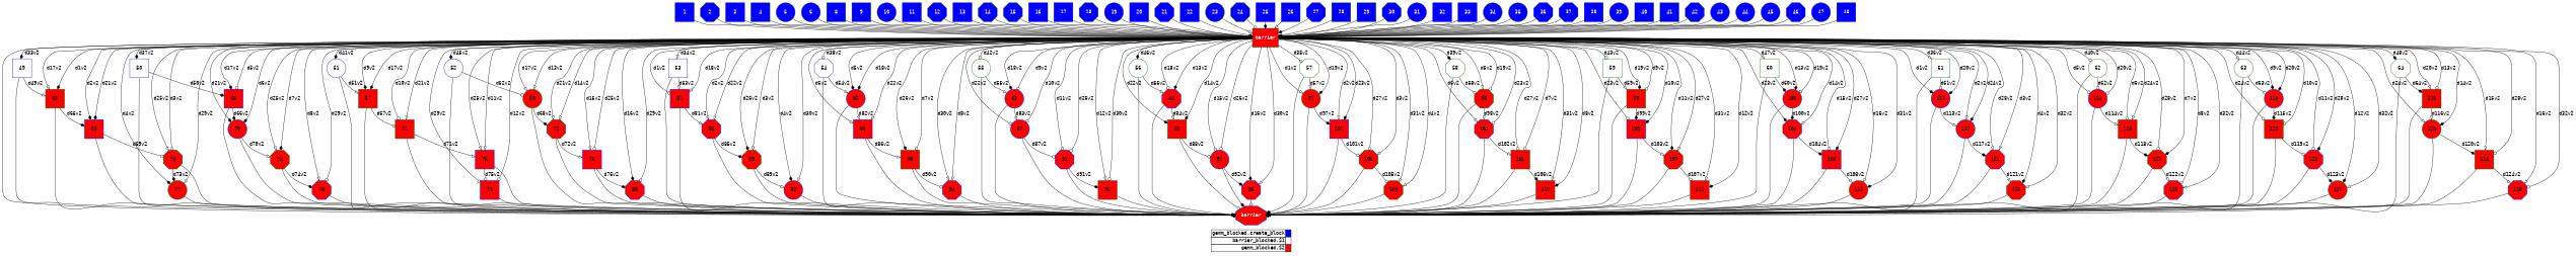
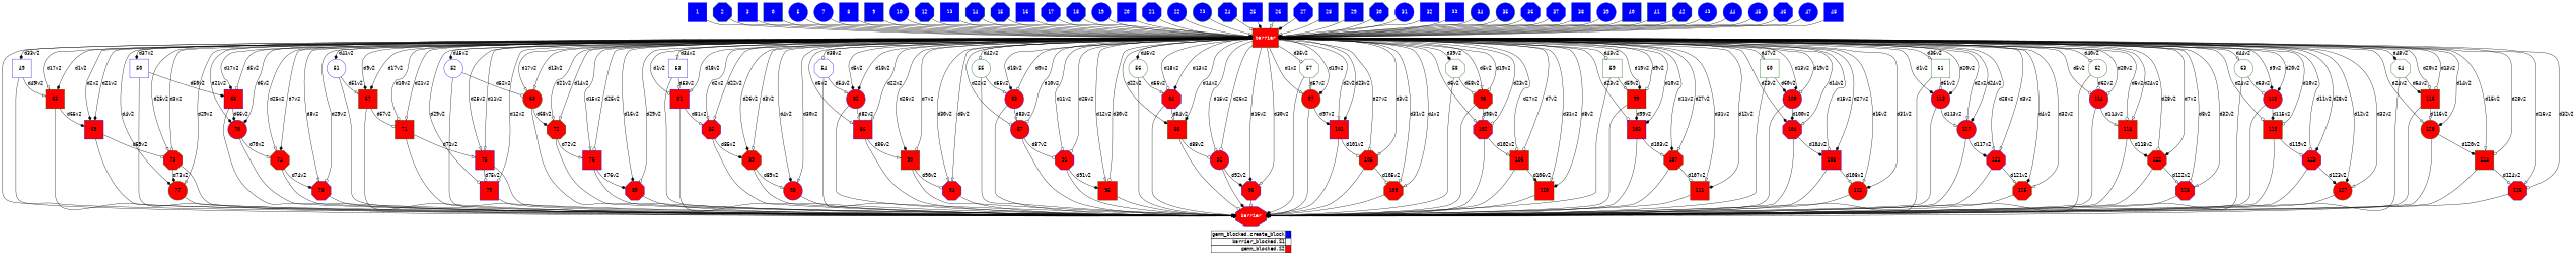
  digraph {
    fontname="DejaVu Sans Mono"
    labeljust=l
    rankdir=TB
    node [color=blue fillcolor="#ff0000" fontcolor="#000000" fontname="DejaVu Sans Mono" shape=box style=filled]
    edge [arrowhead=onormal fontname="DejaVu Sans Mono"]
    1 [fillcolor="#0000ff" fontcolor="#ffffff" height=0.75]
    n2 [color=darkgreen fontcolor="#FFFFFF" height=0.75 label=barrier]
    2 [color=darkgreen fillcolor="#0000ff" fontcolor="#ffffff" height=0.75 shape=octagon]
    3 [fillcolor="#0000ff" fontcolor="#ffffff" height=0.75]
-   4 [color=darkgreen fillcolor="#0000ff" fontcolor="#ffffff" height=0.75]
+   4 [color=darkgreen fillcolor="#0000ff" fontcolor="#ffffff" height=0.75 label=0]
    5 [fillcolor="#0000ff" fontcolor="#ffffff" height=0.75 shape=ellipse]
-   7 [fillcolor="#0000ff" fontcolor="#ffffff" height=0.75 shape=ellipse label=6]
-   8 [color=darkgreen fillcolor="#0000ff" fontcolor="#ffffff" height=0.75]
+   7 [fillcolor="#0000ff" fontcolor="#ffffff" height=0.75 shape=ellipse]
+   8 [fillcolor="#0000ff" fontcolor="#ffffff" height=0.75]
    9 [color=darkgreen fillcolor="#0000ff" fontcolor="#ffffff" height=0.75]
    10 [fillcolor="#0000ff" fontcolor="#ffffff" height=0.75 shape=ellipse]
-   11 [fillcolor="#0000ff" fontcolor="#ffffff" height=0.75]
    12 [color=darkgreen fillcolor="#0000ff" fontcolor="#ffffff" height=0.75 shape=octagon]
    13 [fillcolor="#0000ff" fontcolor="#ffffff" height=0.75]
    14 [color=darkgreen fillcolor="#0000ff" fontcolor="#ffffff" height=0.75 shape=octagon]
    15 [color=darkgreen fillcolor="#0000ff" fontcolor="#ffffff" height=0.75 shape=octagon]
    16 [fillcolor="#0000ff" fontcolor="#ffffff" height=0.75]
-   17 [fillcolor="#0000ff" fontcolor="#ffffff" height=0.75]
+   17 [fillcolor="#0000ff" fontcolor="#ffffff" height=0.75 shape=octagon]
    18 [color=darkgreen fillcolor="#0000ff" fontcolor="#ffffff" height=0.75 shape=octagon]
    19 [fillcolor="#0000ff" fontcolor="#ffffff" height=0.75 shape=ellipse]
    20 [fillcolor="#0000ff" fontcolor="#ffffff" height=0.75]
    21 [fillcolor="#0000ff" fontcolor="#ffffff" height=0.75 shape=octagon]
-   22 [fillcolor="#0000ff" fontcolor="#ffffff" height=0.75]
+   22 [fillcolor="#0000ff" fontcolor="#ffffff" height=0.75 shape=ellipse]
    23 [color=darkgreen fillcolor="#0000ff" fontcolor="#ffffff" height=0.75 shape=ellipse]
    24 [color=darkgreen fillcolor="#0000ff" fontcolor="#ffffff" height=0.75 shape=octagon]
    25 [fillcolor="#0000ff" fontcolor="#ffffff" height=0.75]
    26 [color=darkgreen fillcolor="#0000ff" fontcolor="#ffffff" height=0.75]
    27 [fillcolor="#0000ff" fontcolor="#ffffff" height=0.75 shape=octagon]
    28 [color=darkgreen fillcolor="#0000ff" fontcolor="#ffffff" height=0.75]
    29 [color=darkgreen fillcolor="#0000ff" fontcolor="#ffffff" height=0.75]
    30 [color=darkgreen fillcolor="#0000ff" fontcolor="#ffffff" height=0.75 shape=octagon]
    31 [fillcolor="#0000ff" fontcolor="#ffffff" height=0.75 shape=ellipse]
    32 [fillcolor="#0000ff" fontcolor="#ffffff" height=0.75]
    33 [fillcolor="#0000ff" fontcolor="#ffffff" height=0.75]
    34 [color=darkgreen fillcolor="#0000ff" fontcolor="#ffffff" height=0.75 shape=ellipse]
    35 [color=darkgreen fillcolor="#0000ff" fontcolor="#ffffff" height=0.75 shape=ellipse]
    36 [fillcolor="#0000ff" fontcolor="#ffffff" height=0.75 shape=octagon]
    37 [fillcolor="#0000ff" fontcolor="#ffffff" height=0.75 shape=octagon]
    38 [fillcolor="#0000ff" fontcolor="#ffffff" height=0.75]
    39 [fillcolor="#0000ff" fontcolor="#ffffff" height=0.75 shape=ellipse]
    40 [color=darkgreen fillcolor="#0000ff" fontcolor="#ffffff" height=0.75]
    41 [color=darkgreen fillcolor="#0000ff" fontcolor="#ffffff" height=0.75]
    42 [color=darkgreen fillcolor="#0000ff" fontcolor="#ffffff" height=0.75 shape=octagon]
    43 [fillcolor="#0000ff" fontcolor="#ffffff" height=0.75 shape=ellipse]
    44 [fillcolor="#0000ff" fontcolor="#ffffff" height=0.75 shape=ellipse]
    45 [fillcolor="#0000ff" fontcolor="#ffffff" height=0.75 shape=ellipse]
    46 [fillcolor="#0000ff" fontcolor="#ffffff" height=0.75 shape=octagon]
    47 [fillcolor="#0000ff" fontcolor="#ffffff" height=0.75 shape=ellipse]
    48 [fillcolor="#0000ff" fontcolor="#ffffff" height=0.75]
    49 [fillcolor="#ffffff" height=0.75]
    50 [fillcolor="#ffffff" height=0.75]
    51 [fillcolor="#ffffff" height=0.75 shape=ellipse]
    52 [fillcolor="#ffffff" height=0.75 shape=ellipse]
    53 [fillcolor="#ffffff" height=0.75]
    54 [fillcolor="#ffffff" height=0.75 shape=octagon]
    55 [color=darkgreen fillcolor="#ffffff" height=0.75 shape=ellipse]
    56 [color=darkgreen fillcolor="#ffffff" height=0.75 shape=ellipse]
    57 [color=darkgreen fillcolor="#ffffff" height=0.75 shape=octagon]
    58 [color=darkgreen fillcolor="#ffffff" height=0.75 shape=octagon]
    59 [color=darkgreen fillcolor="#ffffff" height=0.75]
    60 [color=darkgreen fillcolor="#ffffff" height=0.75]
    61 [color=darkgreen fillcolor="#ffffff" height=0.75]
    62 [color=darkgreen fillcolor="#ffffff" height=0.75 shape=ellipse]
    63 [color=darkgreen fillcolor="#ffffff" height=0.75 shape=ellipse]
    64 [color=darkgreen fillcolor="#ffffff" height=0.75 shape=octagon]
    65 [color=darkgreen height=0.75]
    66 [height=0.75]
    67 [color=darkgreen height=0.75]
    68 [color=darkgreen height=0.75 shape=ellipse]
    69 [height=0.75]
    70 [height=0.75 shape=ellipse]
    71 [color=darkgreen height=0.75]
    72 [color=darkgreen height=0.75 shape=octagon]
    73 [color=darkgreen height=0.75 shape=octagon]
    74 [color=darkgreen height=0.75 shape=octagon]
    75 [height=0.75]
    76 [height=0.75]
    77 [color=darkgreen height=0.75 shape=ellipse]
    78 [height=0.75 shape=octagon]
    79 [height=0.75]
    80 [height=0.75 shape=octagon]
    81 [height=0.75]
    82 [height=0.75 shape=ellipse]
    83 [height=0.75 shape=ellipse]
    84 [height=0.75 shape=octagon]
    85 [height=0.75 shape=octagon]
    86 [height=0.75]
    87 [height=0.75 shape=ellipse]
    88 [color=darkgreen height=0.75]
    89 [color=darkgreen height=0.75 shape=octagon]
    90 [color=darkgreen height=0.75]
    91 [height=0.75 shape=octagon]
    92 [height=0.75 shape=ellipse]
    93 [height=0.75 shape=ellipse]
    94 [height=0.75 shape=octagon]
    95 [color=darkgreen height=0.75]
    96 [height=0.75 shape=octagon]
    97 [color=darkgreen height=0.75 shape=ellipse]
    98 [color=darkgreen height=0.75 shape=octagon]
    99 [color=darkgreen height=0.75]
    100 [height=0.75 shape=ellipse]
    101 [height=0.75]
    102 [height=0.75 shape=octagon]
    103 [height=0.75]
    104 [height=0.75 shape=octagon]
    105 [color=darkgreen height=0.75 shape=octagon]
    106 [color=darkgreen height=0.75]
    107 [color=darkgreen height=0.75 shape=octagon]
    108 [height=0.75]
    109 [color=darkgreen height=0.75 shape=octagon]
    110 [color=darkgreen height=0.75]
    111 [color=darkgreen height=0.75]
    112 [color=darkgreen height=0.75 shape=ellipse]
    113 [height=0.75 shape=ellipse]
    114 [height=0.75 shape=ellipse]
    115 [height=0.75 shape=ellipse]
    116 [color=darkgreen height=0.75]
    117 [height=0.75 shape=ellipse]
    118 [color=darkgreen height=0.75]
    119 [color=darkgreen height=0.75]
    120 [color=darkgreen height=0.75 shape=ellipse]
    121 [height=0.75 shape=octagon]
    122 [color=darkgreen height=0.75 shape=octagon]
    123 [height=0.75 shape=octagon]
    124 [color=darkgreen height=0.75]
    125 [color=darkgreen height=0.75 shape=octagon]
    126 [height=0.75 shape=octagon]
    127 [color=darkgreen height=0.75 shape=ellipse]
    128 [height=0.75 shape=octagon]
    n129 [fontcolor="#FFFFFF" height=0.75 label=barrier shape=octagon]
    n130 [height=0.75 label=<       <table border="0" cellpadding="2" cellspacing="0" cellborder="1"> <tr> <td align="right">gemm_blocked.create_block</td> <td bgcolor="#0000ff">&nbsp;</td> </tr> <tr> <td align="right">barrier_blocked.S1</td> <td bgcolor="#ffffff">&nbsp;</td> </tr> <tr> <td align="right">gemm_blocked.S2</td> <td bgcolor="#ff0000">&nbsp;</td> </tr>       </table>     > shape=plaintext color="" fillcolor="" fontcolor="" style=""]
    subgraph sub_1 {
      ranksep=0.20
      1
      n2
      2
      3
      4
      5
      7
      8
      9
      10
-     11
      12
      13
      14
      15
      16
      17
      18
      19
      20
      21
      22
      23
      24
      25
      26
      27
      28
      29
      30
      31
      32
      33
      34
      35
      36
      37
      38
      39
      40
      41
      42
      43
      44
      45
      46
      47
      48
      49
      50
      51
      52
      53
      54
      55
      56
      57
      58
      59
      60
      61
      62
      63
      64
      65
      66
      67
      68
      69
      70
      71
      72
      73
      74
      75
      76
      77
      78
      79
      80
      81
      82
      83
      84
      85
      86
      87
      88
      89
      90
      91
      92
      93
      94
      95
      96
      97
      98
      99
      100
      101
      102
      103
      104
      105
      106
      107
      108
      109
      110
      111
      112
      113
      114
      115
      116
      117
      118
      119
      120
      121
      122
      123
      124
      125
      126
      127
      128
      n129
    }
    subgraph sub_2 {
      label=Legend
      rank=sink
      ranksep=0.20
      n130
    }
    1 -> n2
    n2 -> 49 [arrowhead=diamond label=d33v2]
    n2 -> 50 [arrowhead=diamond label=d37v2]
    n2 -> 51 [arrowhead=diamond label=d41v2]
    n2 -> 52 [arrowhead=diamond label=d45v2]
    n2 -> 53 [label=d34v2]
    n2 -> 54 [arrowhead=odot label=d38v2]
    n2 -> 55 [arrowhead=odot label=d42v2]
    n2 -> 56 [arrowhead=diamond label=d46v2]
    n2 -> 57 [arrowhead=odot label=d35v2]
    n2 -> 58 [arrowhead=diamond label=d39v2]
    n2 -> 59 [arrowhead=odot label=d43v2]
    n2 -> 60 [label=d47v2]
    n2 -> 61 [label=d36v2]
    n2 -> 62 [arrowhead=odot label=d40v2]
    n2 -> 63 [label=d44v2]
    n2 -> 64 [arrowhead=diamond label=d48v2]
    n2 -> 65 [arrowhead=diamond label=d1v2]
    n2 -> 65 [label=d17v2]
    n2 -> 66 [arrowhead=odot label=d5v2]
    n2 -> 66 [arrowhead=diamond label=d17v2]
    n2 -> 67 [arrowhead=diamond label=d9v2]
    n2 -> 67 [arrowhead=diamond label=d17v2]
    n2 -> 68 [label=d13v2]
    n2 -> 68 [label=d17v2]
    n2 -> 69 [arrowhead=diamond label=d2v2]
    n2 -> 69 [arrowhead=diamond label=d21v2]
    n2 -> 70 [arrowhead=diamond label=d6v2]
    n2 -> 70 [arrowhead=diamond label=d21v2]
    n2 -> 71 [arrowhead=odot label=d10v2]
    n2 -> 71 [label=d21v2]
    n2 -> 72 [label=d14v2]
    n2 -> 72 [label=d21v2]
    n2 -> 73 [arrowhead=odot label=d3v2]
    n2 -> 73 [label=d25v2]
    n2 -> 74 [arrowhead=diamond label=d7v2]
    n2 -> 74 [label=d25v2]
    n2 -> 75 [label=d11v2]
    n2 -> 75 [label=d25v2]
    n2 -> 76 [label=d15v2]
    n2 -> 76 [arrowhead=odot label=d25v2]
    n2 -> 77 [arrowhead=diamond label=d4v2]
    n2 -> 77 [label=d29v2]
    n2 -> 78 [label=d8v2]
    n2 -> 78 [arrowhead=odot label=d29v2]
    n2 -> 79 [arrowhead=odot label=d12v2]
    n2 -> 79 [arrowhead=odot label=d29v2]
    n2 -> 80 [arrowhead=diamond label=d16v2]
    n2 -> 80 [arrowhead=odot label=d29v2]
    n2 -> 81 [arrowhead=odot label=d1v2]
    n2 -> 81 [label=d18v2]
    n2 -> 82 [arrowhead=diamond label=d5v2]
    n2 -> 82 [arrowhead=diamond label=d18v2]
    n2 -> 83 [arrowhead=odot label=d9v2]
    n2 -> 83 [arrowhead=diamond label=d18v2]
    n2 -> 84 [arrowhead=diamond label=d13v2]
    n2 -> 84 [arrowhead=odot label=d18v2]
    n2 -> 85 [label=d2v2]
    n2 -> 85 [label=d22v2]
    n2 -> 86 [label=d6v2]
    n2 -> 86 [label=d22v2]
    n2 -> 87 [arrowhead=odot label=d10v2]
    n2 -> 87 [arrowhead=odot label=d22v2]
    n2 -> 88 [arrowhead=diamond label=d14v2]
    n2 -> 88 [arrowhead=diamond label=d22v2]
    n2 -> 89 [label=d3v2]
    n2 -> 89 [arrowhead=diamond label=d26v2]
    n2 -> 90 [arrowhead=odot label=d7v2]
    n2 -> 90 [arrowhead=diamond label=d26v2]
    n2 -> 91 [arrowhead=odot label=d11v2]
    n2 -> 91 [arrowhead=odot label=d26v2]
    n2 -> 92 [arrowhead=odot label=d15v2]
    n2 -> 92 [arrowhead=odot label=d26v2]
    n2 -> 93 [arrowhead=diamond label=d4v2]
    n2 -> 93 [label=d30v2]
    n2 -> 94 [label=d8v2]
    n2 -> 94 [label=d30v2]
    n2 -> 95 [label=d12v2]
    n2 -> 95 [arrowhead=odot label=d30v2]
    n2 -> 96 [arrowhead=diamond label=d16v2]
    n2 -> 96 [label=d30v2]
    n2 -> 97 [label=d1v2]
    n2 -> 97 [arrowhead=diamond label=d19v2]
    n2 -> 98 [label=d5v2]
    n2 -> 98 [arrowhead=odot label=d19v2]
    n2 -> 99 [arrowhead=odot label=d9v2]
    n2 -> 99 [arrowhead=diamond label=d19v2]
    n2 -> 100 [arrowhead=diamond label=d13v2]
    n2 -> 100 [arrowhead=odot label=d19v2]
    n2 -> 101 [label=d2v2]
    n2 -> 101 [arrowhead=diamond label=d23v2]
    n2 -> 102 [label=d6v2]
    n2 -> 102 [arrowhead=odot label=d23v2]
    n2 -> 103 [arrowhead=diamond label=d10v2]
    n2 -> 103 [arrowhead=odot label=d23v2]
    n2 -> 104 [label=d14v2]
    n2 -> 104 [arrowhead=diamond label=d23v2]
    n2 -> 105 [label=d3v2]
    n2 -> 105 [arrowhead=odot label=d27v2]
    n2 -> 106 [arrowhead=odot label=d7v2]
    n2 -> 106 [arrowhead=odot label=d27v2]
    n2 -> 107 [arrowhead=diamond label=d11v2]
    n2 -> 107 [label=d27v2]
    n2 -> 108 [arrowhead=odot label=d15v2]
    n2 -> 108 [arrowhead=diamond label=d27v2]
    n2 -> 109 [label=d4v2]
    n2 -> 109 [label=d31v2]
    n2 -> 110 [arrowhead=diamond label=d8v2]
    n2 -> 110 [label=d31v2]
    n2 -> 111 [arrowhead=diamond label=d12v2]
    n2 -> 111 [label=d31v2]
    n2 -> 112 [label=d16v2]
    n2 -> 112 [arrowhead=diamond label=d31v2]
    n2 -> 113 [arrowhead=diamond label=d1v2]
    n2 -> 113 [arrowhead=diamond label=d20v2]
    n2 -> 114 [arrowhead=odot label=d5v2]
    n2 -> 114 [arrowhead=odot label=d20v2]
    n2 -> 115 [arrowhead=diamond label=d9v2]
    n2 -> 115 [arrowhead=diamond label=d20v2]
    n2 -> 116 [arrowhead=odot label=d13v2]
    n2 -> 116 [label=d20v2]
    n2 -> 117 [label=d2v2]
    n2 -> 117 [arrowhead=diamond label=d24v2]
    n2 -> 118 [arrowhead=odot label=d6v2]
    n2 -> 118 [label=d24v2]
    n2 -> 119 [arrowhead=odot label=d10v2]
    n2 -> 119 [arrowhead=odot label=d24v2]
    n2 -> 120 [arrowhead=diamond label=d14v2]
    n2 -> 120 [label=d24v2]
    n2 -> 121 [label=d3v2]
    n2 -> 121 [label=d28v2]
    n2 -> 122 [arrowhead=diamond label=d7v2]
    n2 -> 122 [arrowhead=odot label=d28v2]
    n2 -> 123 [arrowhead=odot label=d11v2]
    n2 -> 123 [arrowhead=diamond label=d28v2]
    n2 -> 124 [label=d15v2]
    n2 -> 124 [arrowhead=odot label=d28v2]
    n2 -> 125 [arrowhead=diamond label=d4v2]
    n2 -> 125 [label=d32v2]
    n2 -> 126 [arrowhead=odot label=d8v2]
    n2 -> 126 [label=d32v2]
    n2 -> 127 [arrowhead=diamond label=d12v2]
    n2 -> 127 [label=d32v2]
    n2 -> 128 [label=d16v2]
    n2 -> 128 [arrowhead=odot label=d32v2]
    n2 -> n129 [arrowhead=diamond]
    2 -> n2 [arrowhead=odot]
    3 -> n2 [arrowhead=odot]
    4 -> n2 [arrowhead=diamond]
    5 -> n2 [arrowhead=odot]
    7 -> n2
    8 -> n2 [arrowhead=diamond]
    9 -> n2 [arrowhead=diamond]
    10 -> n2
-   11 -> n2
    12 -> n2
    13 -> n2 [arrowhead=odot]
    14 -> n2 [arrowhead=odot]
    15 -> n2 [arrowhead=diamond]
    16 -> n2
    17 -> n2 [arrowhead=diamond]
    18 -> n2 [arrowhead=diamond]
    19 -> n2 [arrowhead=diamond]
    20 -> n2 [arrowhead=diamond]
    21 -> n2 [arrowhead=odot]
    22 -> n2 [arrowhead=odot]
    23 -> n2
    24 -> n2 [arrowhead=odot]
    25 -> n2 [arrowhead=diamond]
    26 -> n2
    27 -> n2 [arrowhead=diamond]
    28 -> n2
    29 -> n2
    30 -> n2
    31 -> n2 [arrowhead=diamond]
    32 -> n2 [arrowhead=odot]
    33 -> n2 [arrowhead=odot]
    34 -> n2 [arrowhead=diamond]
    35 -> n2 [arrowhead=odot]
    36 -> n2
    37 -> n2 [arrowhead=diamond]
    38 -> n2 [arrowhead=diamond]
    39 -> n2 [arrowhead=diamond]
    40 -> n2 [arrowhead=odot]
    41 -> n2 [arrowhead=odot]
    42 -> n2 [arrowhead=diamond]
    43 -> n2 [arrowhead=diamond]
    44 -> n2
    45 -> n2 [arrowhead=diamond]
    46 -> n2 [arrowhead=odot]
    47 -> n2 [arrowhead=odot]
    48 -> n2 [arrowhead=odot]
    49 -> 65 [label=d49v2]
    49 -> n129 [arrowhead=diamond]
    50 -> 66 [arrowhead=diamond label=d50v2]
    50 -> n129 [arrowhead=diamond]
    51 -> 67 [label=d51v2]
    51 -> n129
    52 -> 68 [arrowhead=odot label=d52v2]
    52 -> n129
    53 -> 81 [label=d53v2]
    53 -> n129
    54 -> 82 [label=d54v2]
    54 -> n129 [arrowhead=odot]
    55 -> 83 [label=d55v2]
    55 -> n129
    56 -> 84 [label=d56v2]
    56 -> n129 [arrowhead=diamond]
    57 -> 97 [label=d57v2]
    57 -> n129 [arrowhead=diamond]
    58 -> 98 [arrowhead=odot label=d58v2]
    58 -> n129
    59 -> 99 [label=d59v2]
    59 -> n129 [arrowhead=diamond]
    60 -> 100 [arrowhead=diamond label=d60v2]
    60 -> n129 [arrowhead=odot]
    61 -> 113 [arrowhead=odot label=d61v2]
    61 -> n129
    62 -> 114 [arrowhead=odot label=d62v2]
    62 -> n129
    63 -> 115 [arrowhead=odot label=d63v2]
    63 -> n129
    64 -> 116 [arrowhead=diamond label=d64v2]
    64 -> n129
    65 -> 69 [arrowhead=diamond label=d65v2]
    65 -> n129
    66 -> 70 [arrowhead=diamond label=d66v2]
    66 -> n129 [arrowhead=odot]
    67 -> 71 [arrowhead=odot label=d67v2]
    67 -> n129 [arrowhead=odot]
    68 -> 72 [arrowhead=diamond label=d68v2]
    68 -> n129 [arrowhead=diamond]
    69 -> 73 [arrowhead=odot label=d69v2]
    69 -> n129 [arrowhead=odot]
    70 -> 74 [label=d70v2]
    70 -> n129 [arrowhead=odot]
    71 -> 75 [label=d71v2]
    71 -> n129 [arrowhead=odot]
    72 -> 76 [label=d72v2]
    72 -> n129 [arrowhead=odot]
    73 -> 77 [arrowhead=diamond label=d73v2]
    73 -> n129 [arrowhead=odot]
    74 -> 78 [arrowhead=diamond label=d74v2]
    74 -> n129 [arrowhead=odot]
    75 -> 79 [arrowhead=odot label=d75v2]
    75 -> n129
    76 -> 80 [arrowhead=diamond label=d76v2]
    76 -> n129 [arrowhead=diamond]
    77 -> n129
    78 -> n129
    79 -> n129 [arrowhead=diamond]
    80 -> n129 [arrowhead=odot]
    81 -> 85 [label=d81v2]
    81 -> n129 [arrowhead=diamond]
    82 -> 86 [label=d82v2]
    82 -> n129
    83 -> 87 [label=d83v2]
    83 -> n129 [arrowhead=diamond]
    84 -> 88 [label=d84v2]
    84 -> n129
    85 -> 89 [arrowhead=diamond label=d85v2]
    85 -> n129 [arrowhead=odot]
    86 -> 90 [label=d86v2]
    86 -> n129
    87 -> 91 [arrowhead=odot label=d87v2]
    87 -> n129 [arrowhead=odot]
    88 -> 92 [arrowhead=odot label=d88v2]
    88 -> n129 [arrowhead=odot]
    89 -> 93 [label=d89v2]
    89 -> n129
    90 -> 94 [arrowhead=odot label=d90v2]
    90 -> n129
    91 -> 95 [arrowhead=diamond label=d91v2]
    91 -> n129
    92 -> 96 [arrowhead=diamond label=d92v2]
    92 -> n129 [arrowhead=diamond]
    93 -> n129 [arrowhead=odot]
    94 -> n129 [arrowhead=odot]
    95 -> n129
    96 -> n129 [arrowhead=odot]
    97 -> 101 [arrowhead=diamond label=d97v2]
    97 -> n129 [arrowhead=odot]
    98 -> 102 [label=d98v2]
    98 -> n129
    99 -> 103 [arrowhead=diamond label=d99v2]
    99 -> n129 [arrowhead=odot]
    100 -> 104 [arrowhead=diamond label=d100v2]
    100 -> n129 [arrowhead=diamond]
    101 -> 105 [arrowhead=odot label=d101v2]
    101 -> n129
    102 -> 106 [label=d102v2]
    102 -> n129 [arrowhead=odot]
    103 -> 107 [label=d103v2]
    103 -> n129 [arrowhead=odot]
    104 -> 108 [arrowhead=diamond label=d104v2]
    104 -> n129 [arrowhead=odot]
    105 -> 109 [arrowhead=odot label=d105v2]
    105 -> n129 [arrowhead=odot]
    106 -> 110 [arrowhead=diamond label=d106v2]
    106 -> n129 [arrowhead=odot]
    107 -> 111 [arrowhead=odot label=d107v2]
    107 -> n129
    108 -> 112 [label=d108v2]
    108 -> n129
    109 -> n129 [arrowhead=odot]
    110 -> n129 [arrowhead=odot]
    111 -> n129
    112 -> n129 [arrowhead=diamond]
    113 -> 117 [label=d113v2]
    113 -> n129 [arrowhead=odot]
    114 -> 118 [label=d114v2]
    114 -> n129 [arrowhead=diamond]
    115 -> 119 [arrowhead=diamond label=d115v2]
    115 -> n129 [arrowhead=odot]
    116 -> 120 [label=d116v2]
    116 -> n129 [arrowhead=odot]
    117 -> 121 [arrowhead=diamond label=d117v2]
    117 -> n129
    118 -> 122 [arrowhead=diamond label=d118v2]
    118 -> n129
    119 -> 123 [arrowhead=odot label=d119v2]
    119 -> n129
    120 -> 124 [arrowhead=diamond label=d120v2]
    120 -> n129 [arrowhead=odot]
    121 -> 125 [label=d121v2]
    121 -> n129
    122 -> 126 [label=d122v2]
    122 -> n129 [arrowhead=odot]
    123 -> 127 [arrowhead=diamond label=d123v2]
    123 -> n129 [arrowhead=diamond]
    124 -> 128 [label=d124v2]
    124 -> n129
    125 -> n129 [arrowhead=diamond]
    126 -> n129 [arrowhead=odot]
    127 -> n129
    128 -> n129
  }
